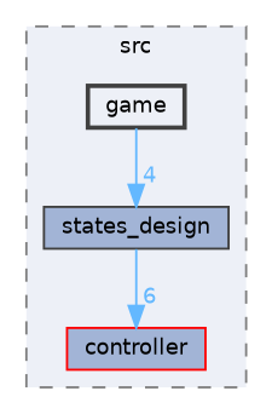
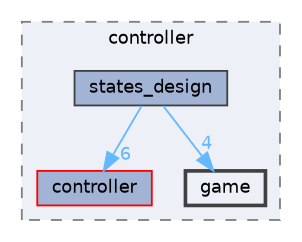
  digraph {
    compound=true
    node [color=grey25 fillcolor="#a2b4d6" fontname=Helvetica fontsize=10 shape=box style=filled]
    edge [color=steelblue1 fontcolor=steelblue1 fontname=Helvetica fontsize=10 labeldistance=1.5 labelfontname=Helvetica labelfontsize=10]
    n1 [height=0.2 label=states_design width=0.4]
    n2 [color=red height=0.2 label=controller width=0.4]
    n3 [fillcolor="#edf0f7" height=0.2 label=game style="filled,bold" width=0.4]
    subgraph cluster_1 {
      bgcolor="#edf0f7"
      fontname=Helvetica
      fontsize=10
-     label=src
+     label=controller
      pencolor=grey50
      style="filled,dashed"
      n1
      n2
      n3
    }
    n1 -> n2 [headlabel=6]
-   n3 -> n1 [headlabel=4]
+   n1 -> n3 [headlabel=4]
  }
